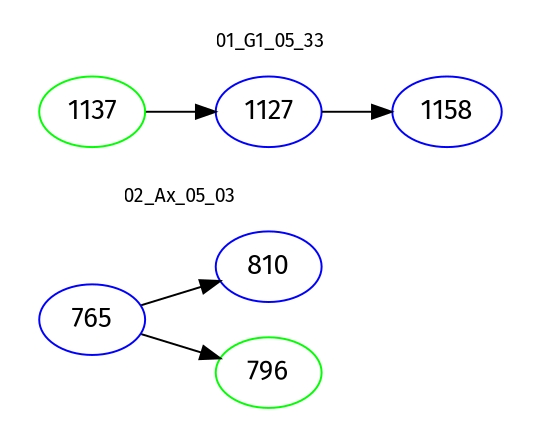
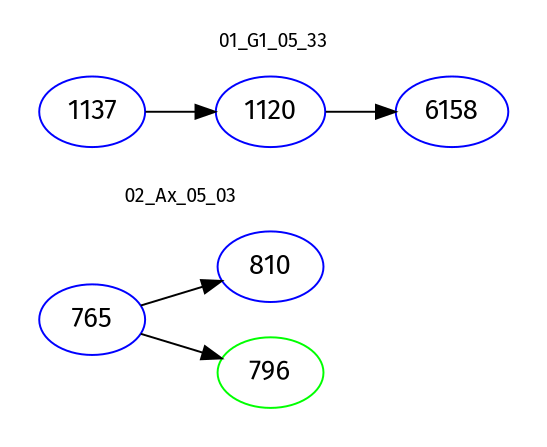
  digraph {
    fontname="Fira Sans"
    rankdir=LR
    node [color=blue fontname="Fira Sans"]
    edge [color=black fontname="Fira Sans"]
    n1 [color=green label=796]
    n2 [label=765]
    n3 [label=810]
-   n4 [color=green label=1137]
-   n5 [label=1127]
-   n6 [label=1158]
+   n4 [label=1137]
+   n5 [label=1120]
+   n6 [label=6158]
    subgraph cluster_1 {
      color=white
      fontsize=10
      label="02_Ax_05_03"
      n1
      n2
      n3
    }
    subgraph cluster_2 {
      color=white
      fontsize=10
      label="01_G1_05_33"
      n4
      n5
      n6
    }
    n2 -> n1
    n2 -> n3
    n4 -> n5
    n5 -> n6
  }
